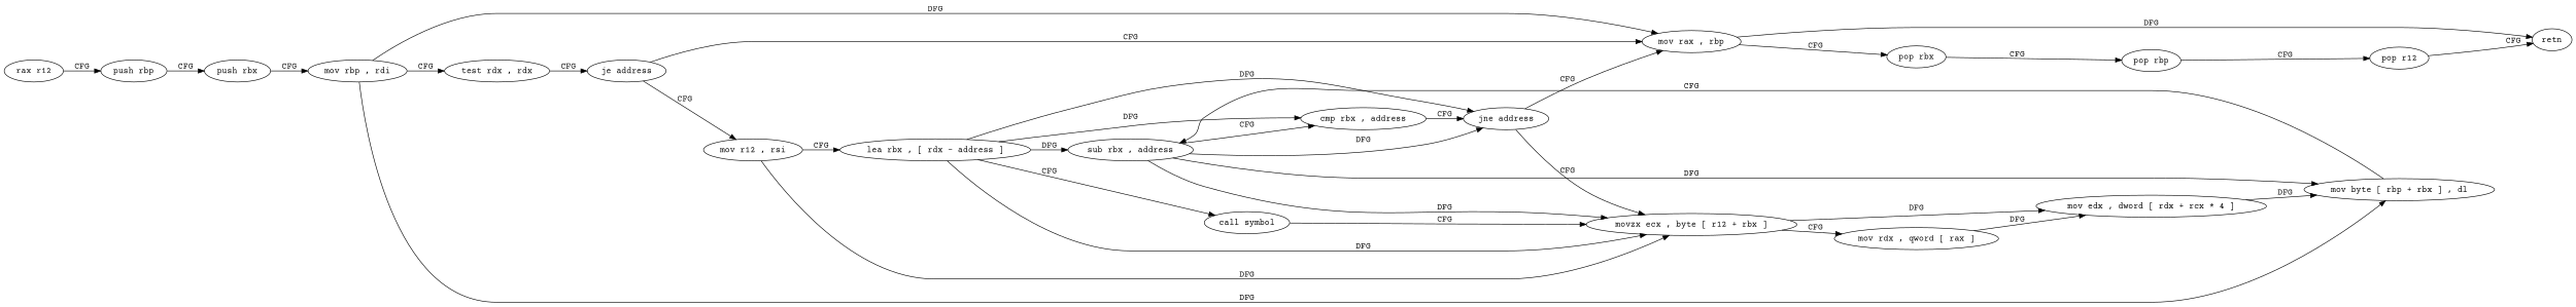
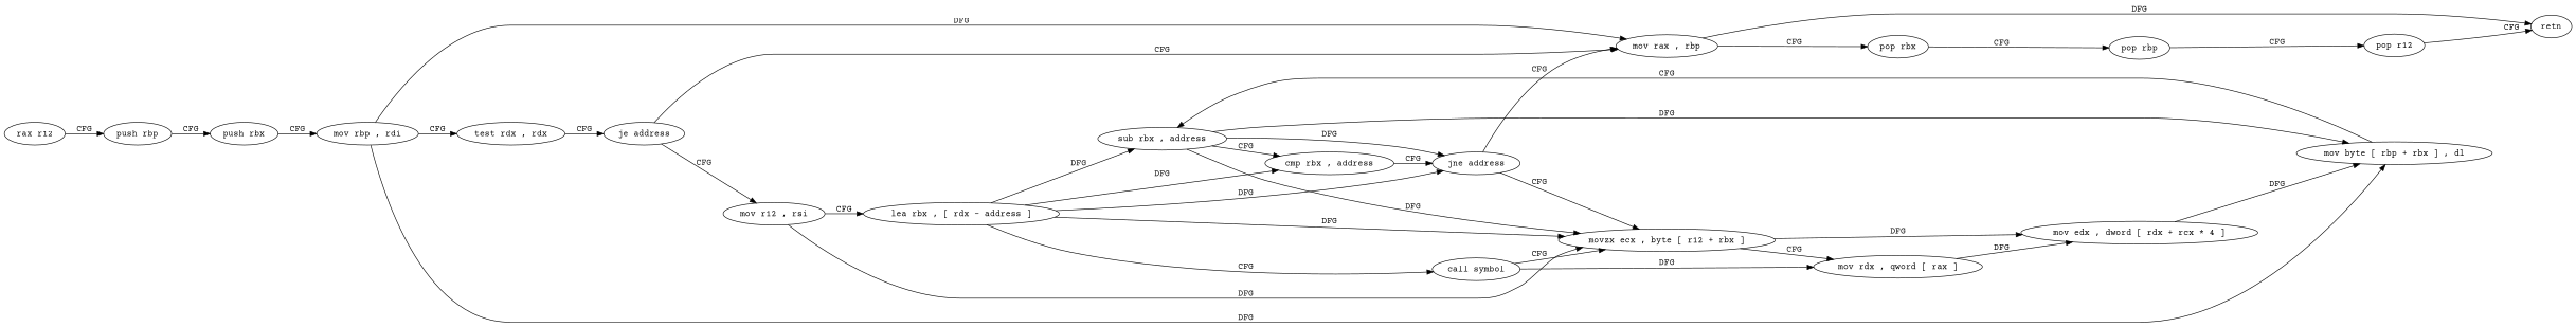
  digraph {
    fontname="Courier Prime"
    rankdir=LR
    node [fontname="Courier Prime"]
    edge [fontname="Courier Prime"]
    n1 [label="rax r12"]
    n2 [label="push rbp"]
    n3 [label="push rbx"]
    n4 [label="mov rbp , rdi"]
    n5 [label="test rdx , rdx"]
    n6 [label="mov rax , rbp"]
    n7 [label="mov byte [ rbp + rbx ] , dl"]
    n8 [label="je address"]
    n9 [label="pop rbx"]
    n10 [label=retn]
    n11 [label="sub rbx , address"]
    n12 [label="mov r12 , rsi"]
    n13 [label="lea rbx , [ rdx - address ]"]
    n14 [label="movzx ecx , byte [ r12 + rbx ]"]
    n15 [label="pop rbp"]
    n16 [label="call symbol"]
    n17 [label="jne address"]
    n18 [label="cmp rbx , address"]
    n19 [label="mov rdx , qword [ rax ]"]
    n20 [label="mov edx , dword [ rdx + rcx * 4 ]"]
    n21 [label="pop r12"]
    n1 -> n2 [label=CFG]
    n2 -> n3 [label=CFG]
    n3 -> n4 [label=CFG]
    n4 -> n5 [label=CFG]
    n4 -> n6 [label=DFG]
    n4 -> n7 [label=DFG]
    n5 -> n8 [label=CFG]
    n6 -> n9 [label=CFG]
    n6 -> n10 [label=DFG]
    n7 -> n11 [label=CFG]
    n8 -> n6 [label=CFG]
    n8 -> n12 [label=CFG]
    n9 -> n15 [label=CFG]
    n11 -> n7 [label=DFG]
    n11 -> n14 [label=DFG]
    n11 -> n17 [label=DFG]
    n11 -> n18 [label=CFG]
    n12 -> n13 [label=CFG]
    n12 -> n14 [label=DFG]
    n13 -> n11 [label=DFG]
    n13 -> n14 [label=DFG]
    n13 -> n16 [label=CFG]
    n13 -> n17 [label=DFG]
    n13 -> n18 [label=DFG]
    n14 -> n19 [label=CFG]
    n14 -> n20 [label=DFG]
    n15 -> n21 [label=CFG]
    n16 -> n14 [label=CFG]
+   n16 -> n19 [label=DFG]
    n17 -> n6 [label=CFG]
    n17 -> n14 [label=CFG]
    n18 -> n17 [label=CFG]
    n19 -> n20 [label=DFG]
    n20 -> n7 [label=DFG]
    n21 -> n10 [label=CFG]
  }
